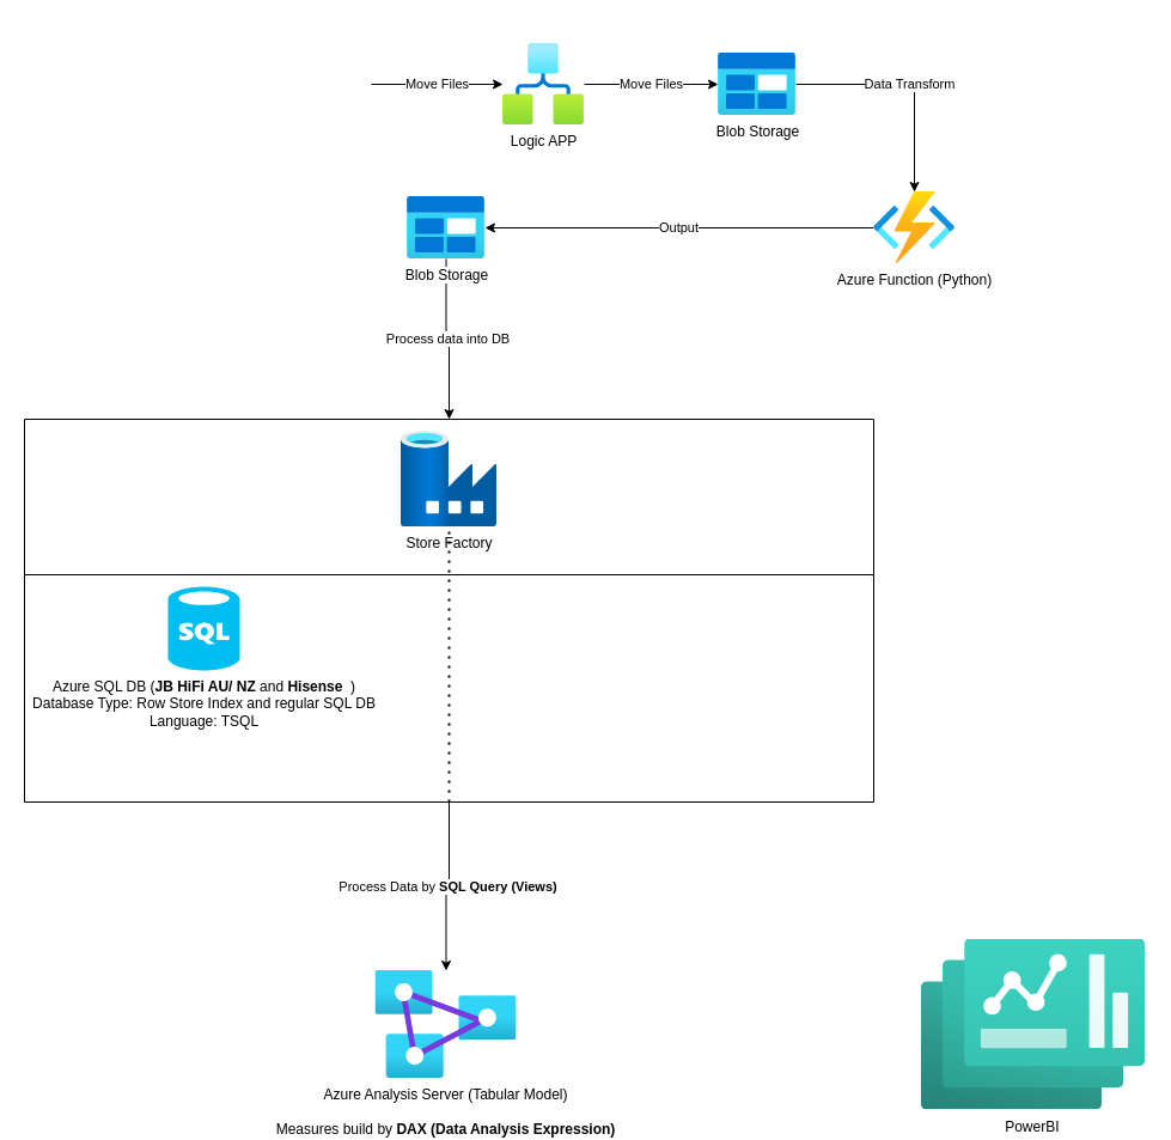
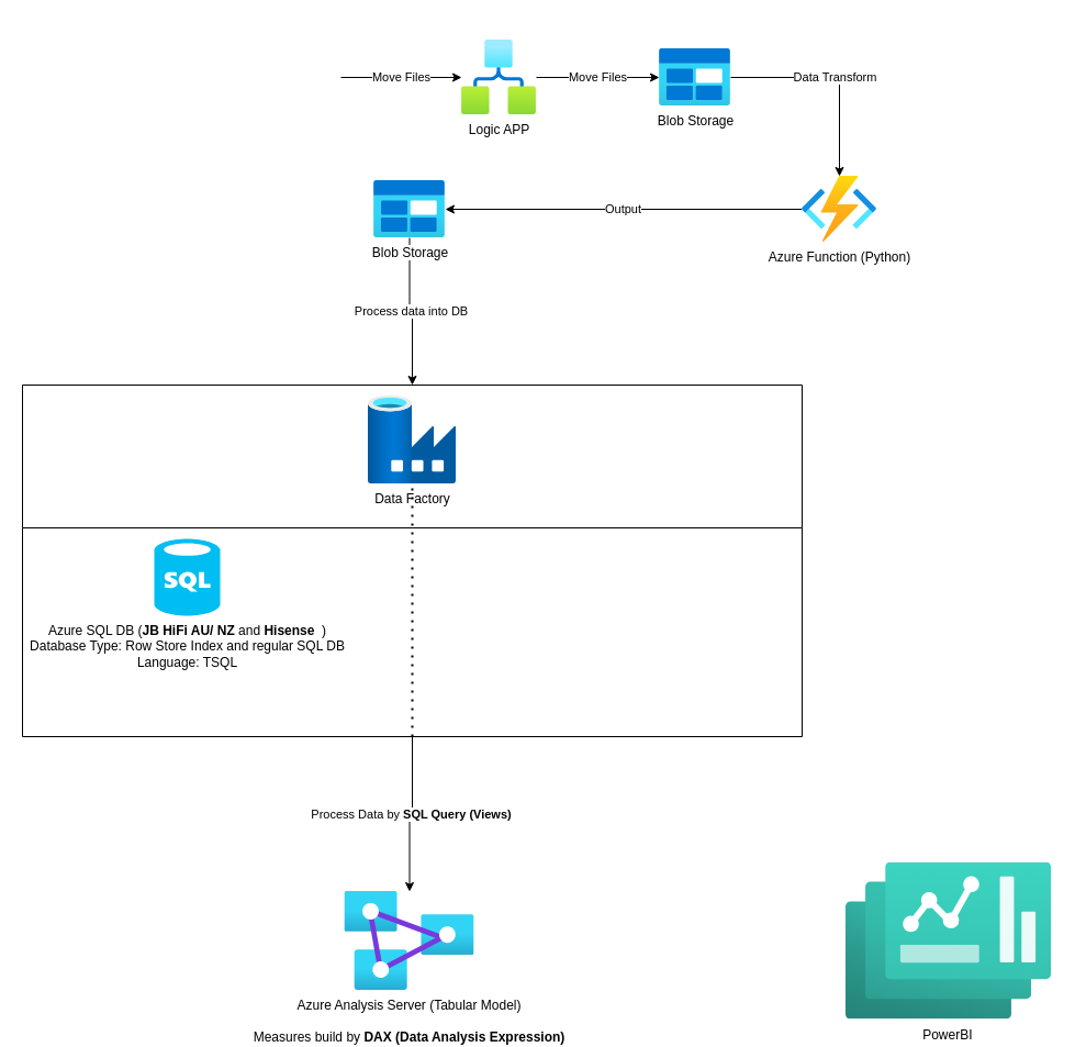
  <mxCell id="0" />
  <mxCell id="1" parent="0" />
  <mxCell id="2" value="Move Files" style="edgeStyle=orthogonalEdgeStyle;rounded=0;orthogonalLoop=1;jettySize=auto;html=1;" edge="1" parent="1" source="3" target="5"><mxGeometry relative="1" as="geometry" /></mxCell>
  <mxCell id="3" value="" style="shape=image;html=1;verticalAlign=top;verticalLabelPosition=bottom;labelBackgroundColor=#ffffff;imageAspect=0;aspect=fixed;image=https://cdn2.iconfinder.com/data/icons/whcompare-servers-web-hosting/50/sftp-128.png" vertex="1" parent="1"><mxGeometry x="210" y="20" width="100" height="100" as="geometry" /></mxCell>
  <mxCell id="4" value="Move Files" style="edgeStyle=orthogonalEdgeStyle;rounded=0;orthogonalLoop=1;jettySize=auto;html=1;" edge="1" parent="1" source="5" target="7"><mxGeometry relative="1" as="geometry" /></mxCell>
  <mxCell id="5" value="Logic APP" style="image;aspect=fixed;html=1;points=[];align=center;fontSize=12;image=img/lib/azure2/internet_of_things/Logic_Apps.svg;" vertex="1" parent="1"><mxGeometry x="420" y="36" width="68" height="68" as="geometry" /></mxCell>
  <mxCell id="6" value="Data Transform" style="edgeStyle=orthogonalEdgeStyle;rounded=0;orthogonalLoop=1;jettySize=auto;html=1;" edge="1" parent="1" source="7" target="9"><mxGeometry relative="1" as="geometry" /></mxCell>
  <mxCell id="7" value="Blob Storage" style="image;aspect=fixed;html=1;points=[];align=center;fontSize=12;image=img/lib/azure2/general/Blob_Block.svg;" vertex="1" parent="1"><mxGeometry x="600" y="44" width="65" height="52" as="geometry" /></mxCell>
  <mxCell id="8" value="Output" style="edgeStyle=orthogonalEdgeStyle;rounded=0;orthogonalLoop=1;jettySize=auto;html=1;" edge="1" parent="1" source="9" target="11"><mxGeometry relative="1" as="geometry" /></mxCell>
  <mxCell id="9" value="Azure Function (Python)" style="image;aspect=fixed;html=1;points=[];align=center;fontSize=12;image=img/lib/azure2/compute/Function_Apps.svg;" vertex="1" parent="1"><mxGeometry x="730" y="160" width="68" height="60" as="geometry" /></mxCell>
  <mxCell id="10" value="Process data into DB" style="edgeStyle=orthogonalEdgeStyle;rounded=0;orthogonalLoop=1;jettySize=auto;html=1;" edge="1" parent="1" source="11" target="13"><mxGeometry relative="1" as="geometry" /></mxCell>
  <mxCell id="11" value="Blob Storage" style="image;aspect=fixed;html=1;points=[];align=center;fontSize=12;image=img/lib/azure2/general/Blob_Block.svg;" vertex="1" parent="1"><mxGeometry x="340" y="164" width="65" height="52" as="geometry" /></mxCell>
  <mxCell id="12" value="Process Data by &lt;b&gt;SQL Query (Views)&lt;/b&gt;" style="edgeStyle=orthogonalEdgeStyle;rounded=0;orthogonalLoop=1;jettySize=auto;html=1;" edge="1" parent="1" source="13" target="17"><mxGeometry relative="1" as="geometry" /></mxCell>
  <mxCell id="13" value="" style="swimlane;whiteSpace=wrap;html=1;startSize=130;" vertex="1" parent="1"><mxGeometry x="20" y="350" width="710" height="320" as="geometry" /></mxCell>
  <mxCell id="14" value="Azure SQL DB (&lt;b&gt;JB HiFi AU/ NZ&lt;/b&gt; and &lt;b&gt;Hisense&lt;/b&gt;&amp;nbsp; )&lt;br&gt;Database Type: Row Store Index and regular SQL DB&lt;br&gt;Language: TSQL" style="verticalLabelPosition=bottom;html=1;verticalAlign=top;align=center;strokeColor=none;fillColor=#00BEF2;shape=mxgraph.azure.sql_database;" vertex="1" parent="13"><mxGeometry x="120" y="140" width="60" height="70" as="geometry" /></mxCell>
- <mxCell id="15" value="Store Factory" style="image;aspect=fixed;html=1;points=[];align=center;fontSize=12;image=img/lib/azure2/databases/Data_Factory.svg;" vertex="1" parent="13"><mxGeometry x="315" y="10" width="80" height="80" as="geometry" /></mxCell>
+ <mxCell id="15" value="Data Factory" style="image;aspect=fixed;html=1;points=[];align=center;fontSize=12;image=img/lib/azure2/databases/Data_Factory.svg;" vertex="1" parent="13"><mxGeometry x="315" y="10" width="80" height="80" as="geometry" /></mxCell>
  <mxCell id="16" value="" style="endArrow=none;dashed=1;html=1;dashPattern=1 3;strokeWidth=2;rounded=0;exitX=0.5;exitY=1;exitDx=0;exitDy=0;" edge="1" parent="13" source="13" target="15"><mxGeometry width="50" height="50" relative="1" as="geometry"><mxPoint x="540" y="60" as="sourcePoint" /><mxPoint x="590" y="10" as="targetPoint" /></mxGeometry></mxCell>
  <mxCell id="17" value="Azure Analysis Server (Tabular Model)&lt;br&gt;&lt;br&gt;Measures build by &lt;b&gt;DAX (Data Analysis Expression)&lt;/b&gt;" style="image;aspect=fixed;html=1;points=[];align=center;fontSize=12;image=img/lib/azure2/analytics/Analysis_Services.svg;" vertex="1" parent="1"><mxGeometry x="313.43" y="811" width="118.13" height="90" as="geometry" /></mxCell>
  <mxCell id="18" value="PowerBI&amp;nbsp;" style="image;aspect=fixed;html=1;points=[];align=center;fontSize=12;image=img/lib/azure2/other/Dashboard_Hub.svg;" vertex="1" parent="1"><mxGeometry x="770" y="784.5" width="187" height="143" as="geometry" /></mxCell>
